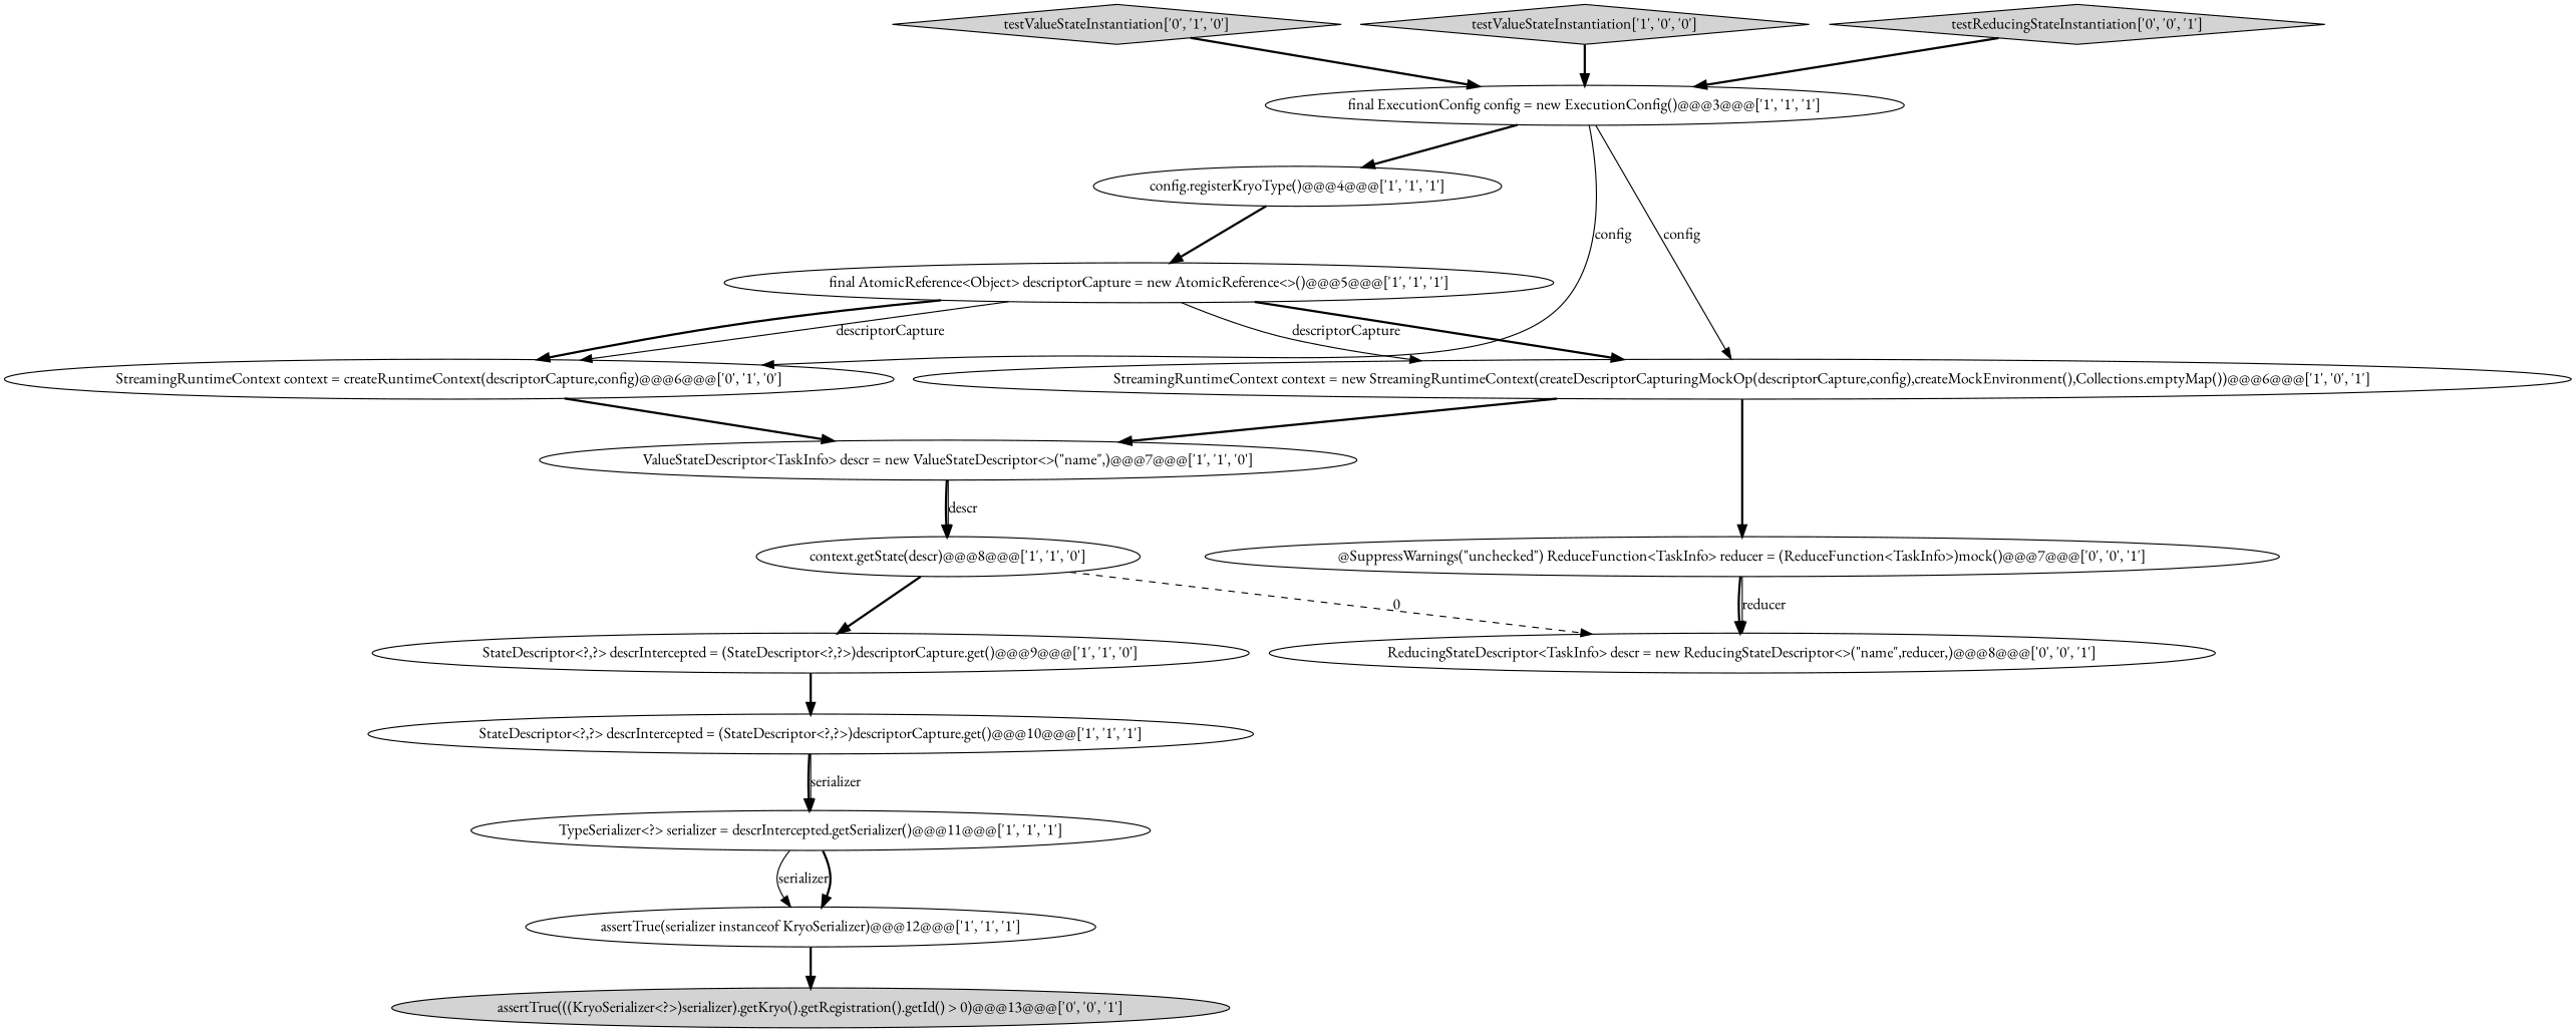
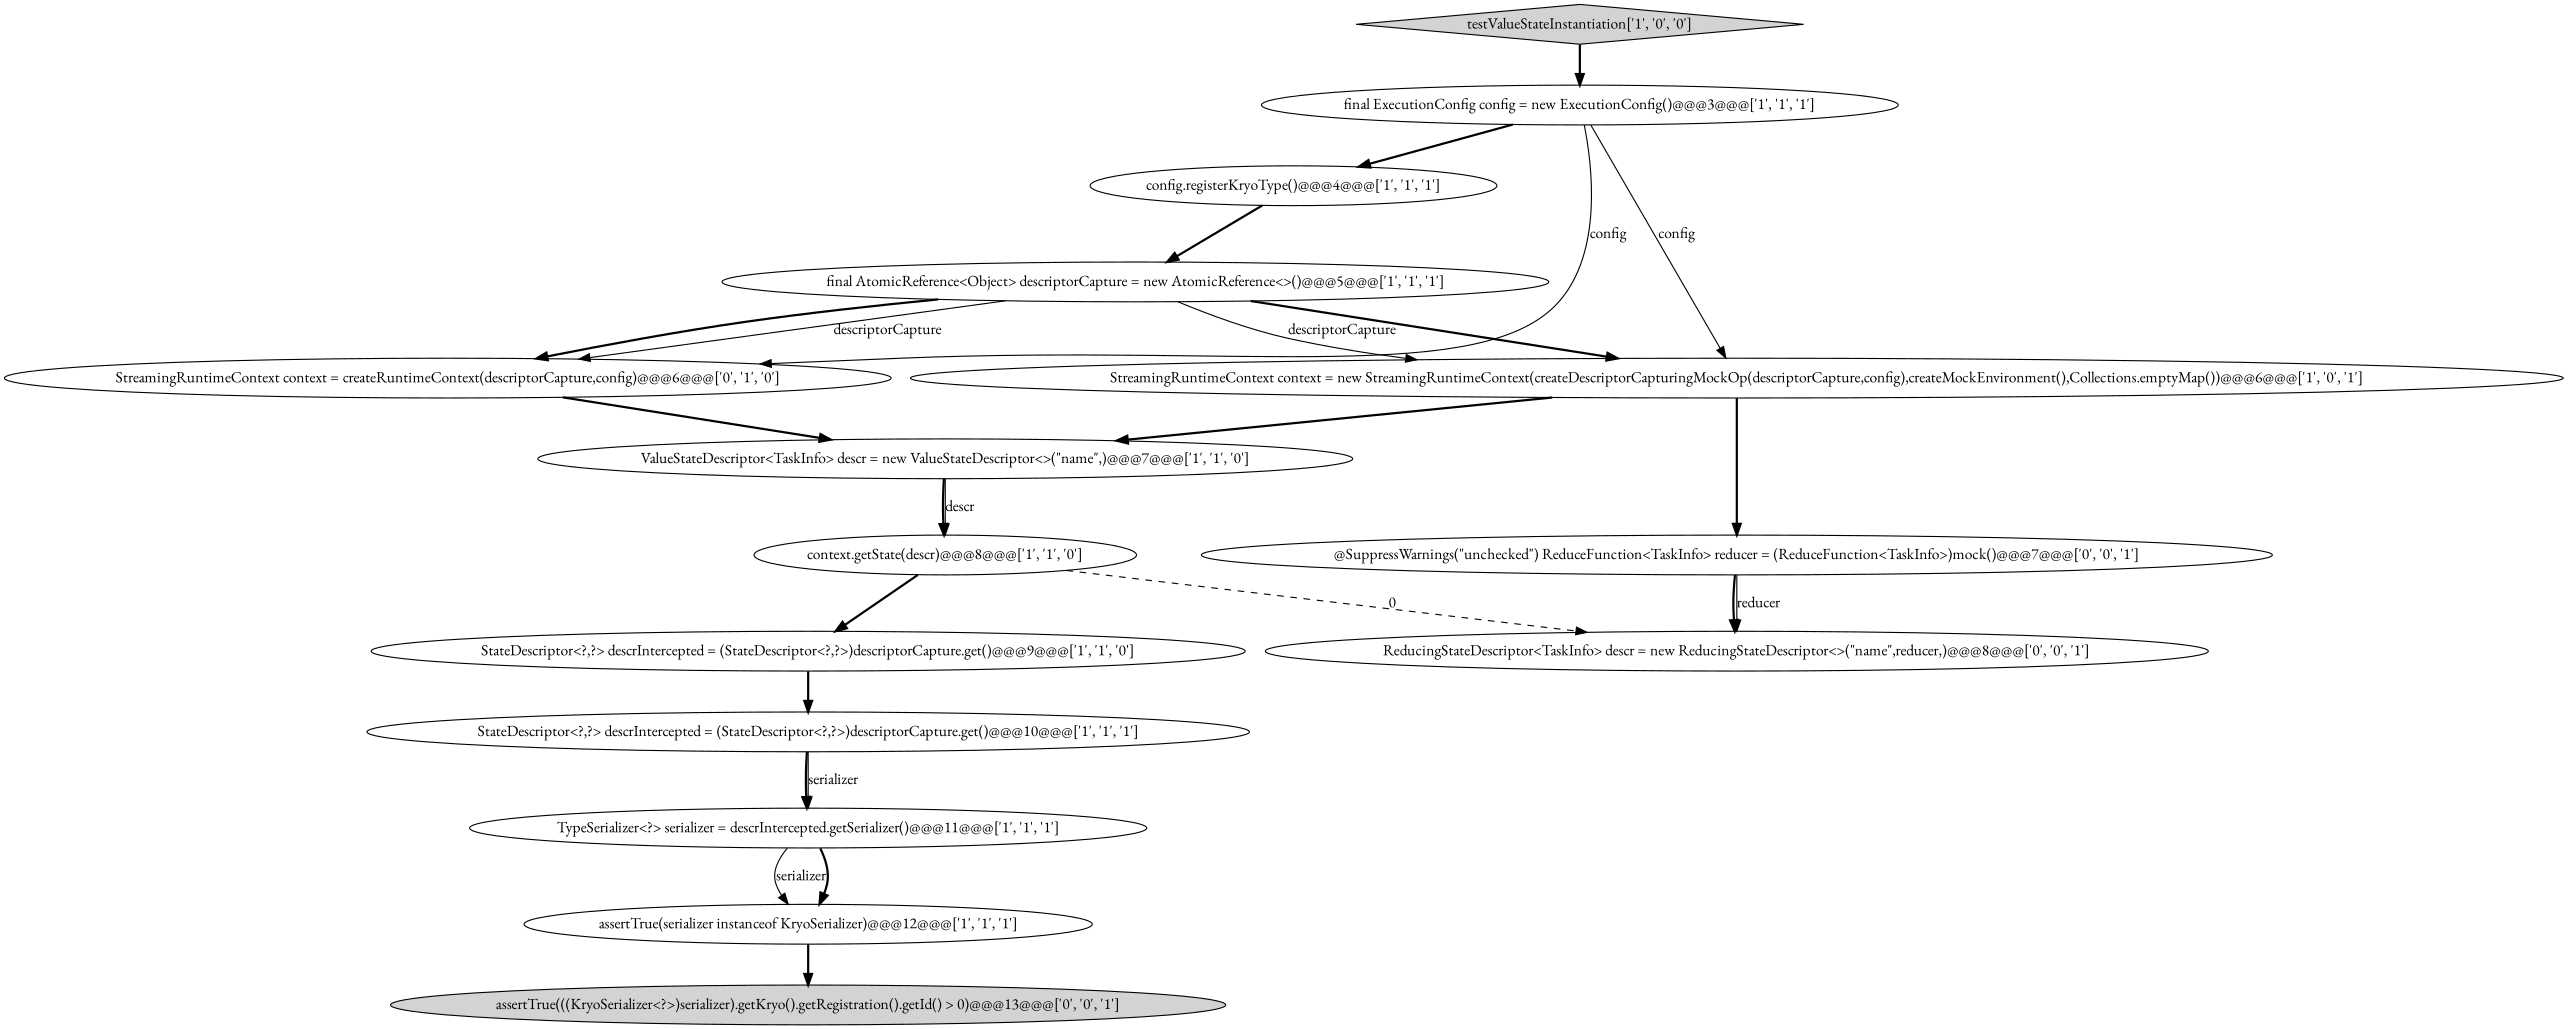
  digraph {
    fontname="EB Garamond"
    node [fillcolor=white fontname="EB Garamond" shape=ellipse style=filled]
    edge [fontname="EB Garamond" style=bold]
    n1 [label="StateDescriptor<?,?> descrIntercepted = (StateDescriptor<?,?>)descriptorCapture.get()@@@10@@@['1', '1', '1']"]
    n2 [label="TypeSerializer<?> serializer = descrIntercepted.getSerializer()@@@11@@@['1', '1', '1']"]
    n3 [label="assertTrue(serializer instanceof KryoSerializer)@@@12@@@['1', '1', '1']"]
    n4 [label="config.registerKryoType()@@@4@@@['1', '1', '1']"]
    n5 [label="final AtomicReference<Object> descriptorCapture = new AtomicReference<>()@@@5@@@['1', '1', '1']"]
    n6 [label="StreamingRuntimeContext context = createRuntimeContext(descriptorCapture,config)@@@6@@@['0', '1', '0']"]
    n7 [label="StreamingRuntimeContext context = new StreamingRuntimeContext(createDescriptorCapturingMockOp(descriptorCapture,config),createMockEnvironment(),Collections.emptyMap())@@@6@@@['1', '0', '1']"]
    n8 [label="ValueStateDescriptor<TaskInfo> descr = new ValueStateDescriptor<>(\"name\",)@@@7@@@['1', '1', '0']"]
    n9 [label="context.getState(descr)@@@8@@@['1', '1', '0']"]
-   n10 [fillcolor=lightgray label="testValueStateInstantiation['0', '1', '0']" shape=diamond]
    n11 [label="final ExecutionConfig config = new ExecutionConfig()@@@3@@@['1', '1', '1']"]
    n12 [label="@SuppressWarnings(\"unchecked\") ReduceFunction<TaskInfo> reducer = (ReduceFunction<TaskInfo>)mock()@@@7@@@['0', '0', '1']"]
    n13 [label="StateDescriptor<?,?> descrIntercepted = (StateDescriptor<?,?>)descriptorCapture.get()@@@9@@@['1', '1', '0']"]
    n14 [label="ReducingStateDescriptor<TaskInfo> descr = new ReducingStateDescriptor<>(\"name\",reducer,)@@@8@@@['0', '0', '1']"]
    n15 [fillcolor=lightgray label="assertTrue(((KryoSerializer<?>)serializer).getKryo().getRegistration().getId() > 0)@@@13@@@['0', '0', '1']"]
    n16 [fillcolor=lightgray label="testValueStateInstantiation['1', '0', '0']" shape=diamond]
-   n17 [fillcolor=lightgray label="testReducingStateInstantiation['0', '0', '1']" shape=diamond]
    n1 -> n2
    n1 -> n2 [label=serializer style=solid]
    n2 -> n3 [label=serializer style=solid]
    n2 -> n3
    n3 -> n15
    n4 -> n5
    n5 -> n6 [label=descriptorCapture style=solid]
    n5 -> n6
    n5 -> n7
    n5 -> n7 [label=descriptorCapture style=solid]
    n6 -> n8
    n7 -> n8
    n7 -> n12
    n8 -> n9
    n8 -> n9 [label=descr style=solid]
    n9 -> n13
    n9 -> n14 [label=0 style=dashed]
-   n10 -> n11
    n11 -> n4
    n11 -> n6 [label=config style=solid]
    n11 -> n7 [label=config style=solid]
    n12 -> n14
    n12 -> n14 [label=reducer style=solid]
    n13 -> n1
    n16 -> n11
-   n17 -> n11
  }
